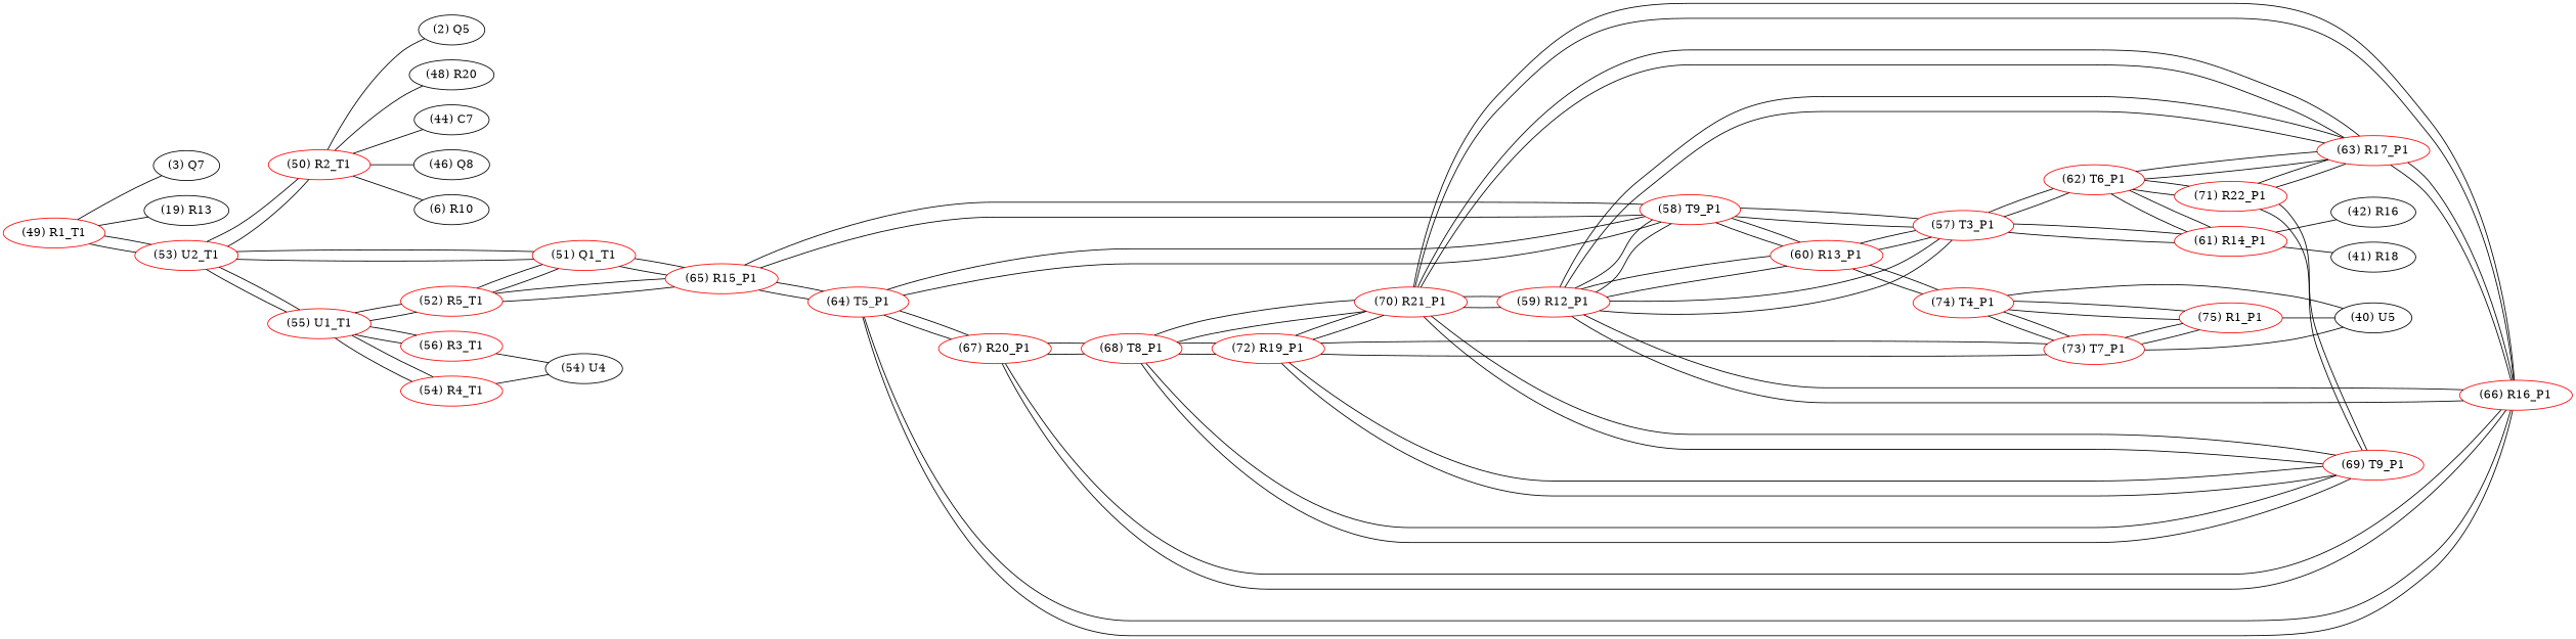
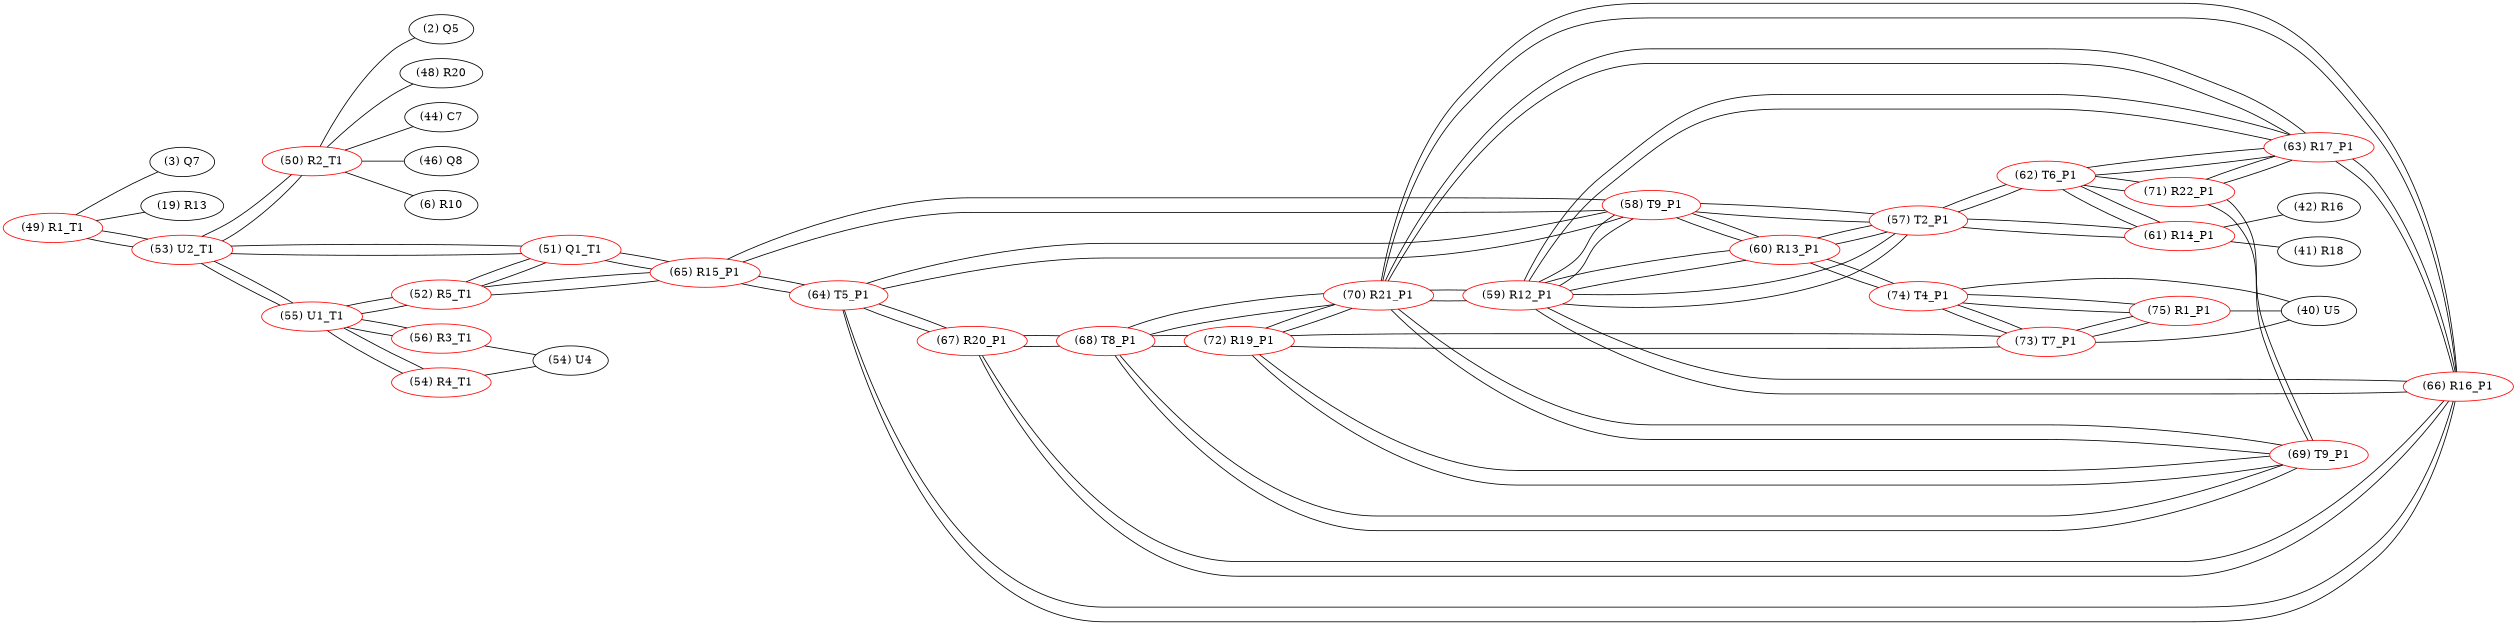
  graph {
    rankdir=LR
    node [color=red]
    n1 [label="(49) R1_T1"]
    n2 [label="(3) Q7" color=""]
    n3 [label="(19) R13" color=""]
    n4 [label="(53) U2_T1"]
    n5 [label="(50) R2_T1"]
    n6 [label="(51) Q1_T1"]
    n7 [label="(55) U1_T1"]
    n8 [label="(6) R10" color=""]
    n9 [label="(2) Q5" color=""]
    n10 [label="(48) R20" color=""]
    n11 [label="(44) C7" color=""]
    n12 [label="(46) Q8" color=""]
    n13 [label="(65) R15_P1"]
    n14 [label="(52) R5_T1"]
    n15 [label="(54) R4_T1"]
    n16 [label="(56) R3_T1"]
    n17 [label="(58) T9_P1"]
    n18 [label="(64) T5_P1"]
-   n19 [label="(57) T3_P1"]
+   n19 [label="(57) T2_P1"]
    n20 [label="(60) R13_P1"]
    n21 [label="(59) R12_P1"]
    n22 [label="(66) R16_P1"]
    n23 [label="(67) R20_P1"]
    n24 [label="(54) U4" color=""]
    n25 [label="(61) R14_P1"]
    n26 [label="(62) T6_P1"]
    n27 [label="(42) R16" color=""]
    n28 [label="(41) R18" color=""]
    n29 [label="(63) R17_P1"]
    n30 [label="(71) R22_P1"]
    n31 [label="(74) T4_P1"]
    n32 [label="(70) R21_P1"]
    n33 [label="(69) T9_P1"]
    n34 [label="(73) T7_P1"]
    n35 [label="(75) R1_P1"]
    n36 [label="(40) U5" color=""]
    n37 [label="(68) T8_P1"]
    n38 [label="(72) R19_P1"]
    n1 -- n2
    n1 -- n3
    n1 -- n4
    n4 -- n1
    n4 -- n5
    n4 -- n6
    n4 -- n7
    n5 -- n4
    n5 -- n8
    n5 -- n9
    n5 -- n10
    n5 -- n11
    n5 -- n12
    n6 -- n4
    n6 -- n13
    n6 -- n14
    n7 -- n4
    n7 -- n14
    n7 -- n15
    n7 -- n16
    n13 -- n6
    n13 -- n14
    n13 -- n17
    n13 -- n18
    n14 -- n6
    n14 -- n7
    n14 -- n13
    n15 -- n7
    n15 -- n24
    n16 -- n7
    n16 -- n24
    n17 -- n13
    n17 -- n18
    n17 -- n19
    n17 -- n20
    n17 -- n21
    n18 -- n13
    n18 -- n17
    n18 -- n22
    n18 -- n23
    n19 -- n17
    n19 -- n20
    n19 -- n21
    n19 -- n25
    n19 -- n26
    n20 -- n17
    n20 -- n19
    n20 -- n21
    n20 -- n31
    n21 -- n17
    n21 -- n19
    n21 -- n20
    n21 -- n22
    n21 -- n29
    n21 -- n32
    n22 -- n18
    n22 -- n21
    n22 -- n23
    n22 -- n29
    n22 -- n32
    n23 -- n18
    n23 -- n22
    n23 -- n37
    n25 -- n19
    n25 -- n26
    n25 -- n27
    n25 -- n28
    n26 -- n19
    n26 -- n25
    n26 -- n29
    n26 -- n30
    n29 -- n21
    n29 -- n22
    n29 -- n26
    n29 -- n30
    n29 -- n32
    n30 -- n26
    n30 -- n29
    n30 -- n33
    n31 -- n20
    n31 -- n34
    n31 -- n35
    n31 -- n36
    n32 -- n21
    n32 -- n22
    n32 -- n29
    n32 -- n33
    n32 -- n37
    n32 -- n38
    n33 -- n30
    n33 -- n32
    n33 -- n37
    n33 -- n38
    n34 -- n31
    n34 -- n35
    n34 -- n36
    n34 -- n38
    n35 -- n31
    n35 -- n34
    n35 -- n36
    n37 -- n23
    n37 -- n32
    n37 -- n33
    n37 -- n38
    n38 -- n32
    n38 -- n33
    n38 -- n34
    n38 -- n37
  }
